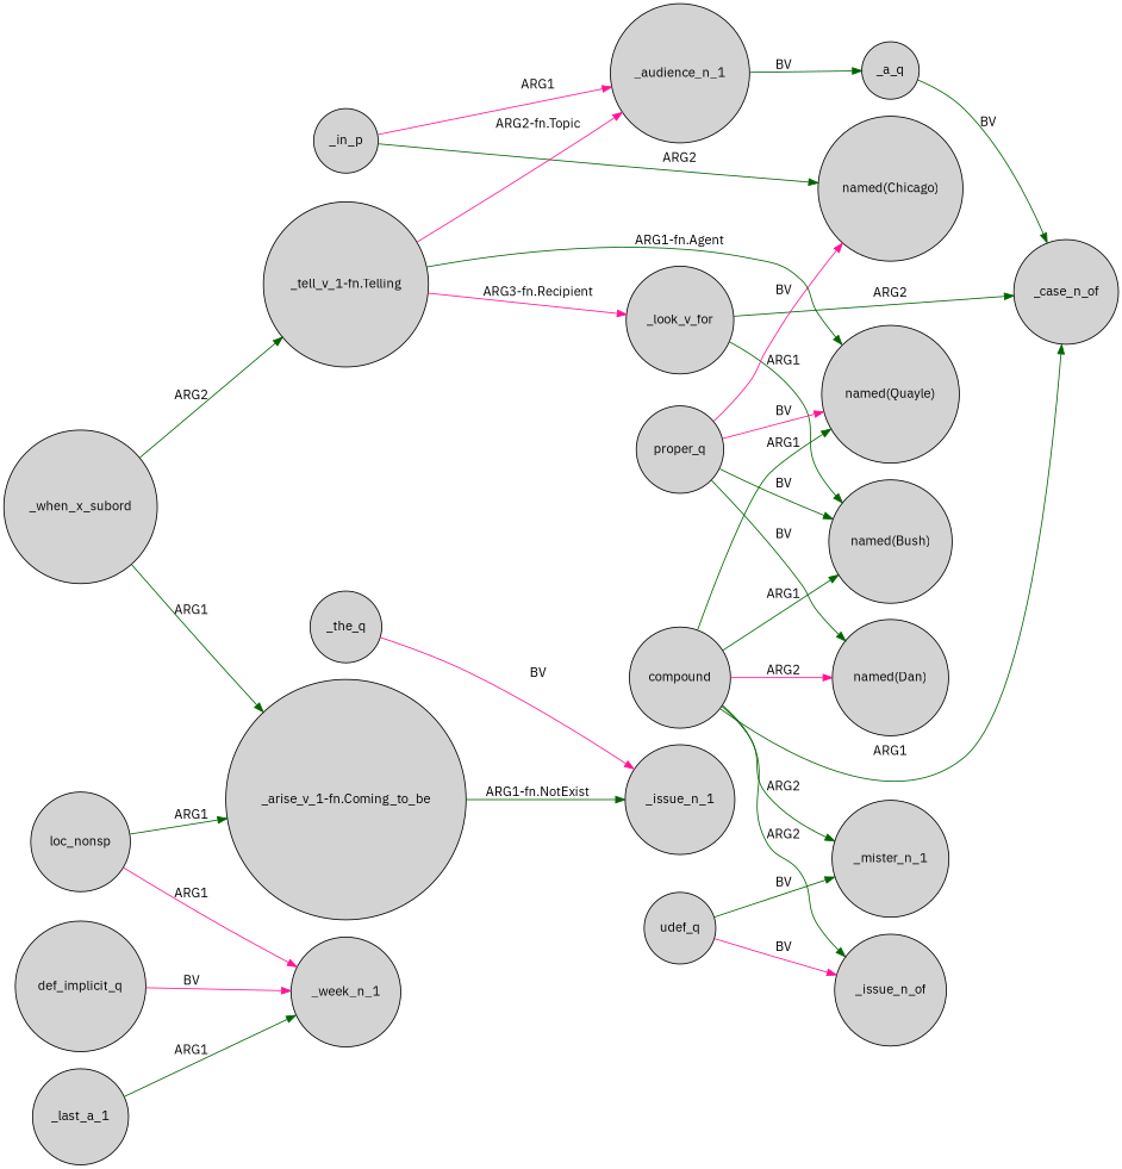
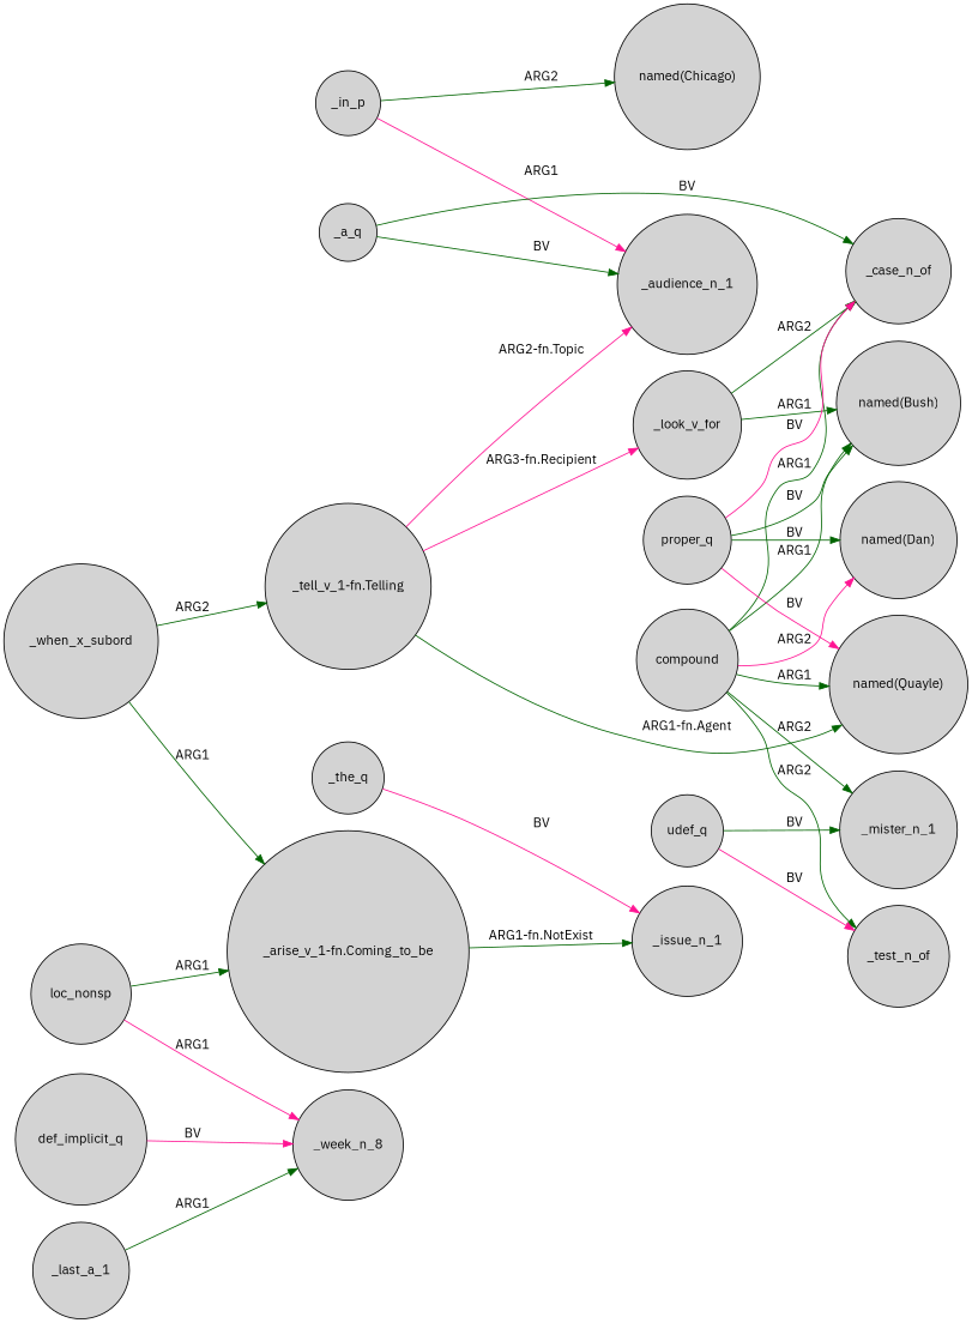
  digraph {
    fontname="IBM Plex Sans"
    rankdir=LR
    node [fontname="IBM Plex Sans" shape=circle style=filled]
    edge [color=darkgreen fontname="IBM Plex Sans"]
    _in_p
    _audience_n_1
    "named(Chicago)"
    compound
    _case_n_of
    "named(Quayle)"
    _mister_n_1
-   _test_n_of [label=_issue_n_of]
+   _test_n_of
    "named(Bush)"
    "named(Dan)"
    _look_v_for
    proper_q
    def_implicit_q
-   _week_n_1
+   _week_n_1 [label=_week_n_8]
    _a_q
    loc_nonsp
    "_arise_v_1-fn.Coming_to_be"
    _issue_n_1
    udef_q
    _when_x_subord
    "_tell_v_1-fn.Telling"
    _the_q
    _last_a_1
    _in_p -> _audience_n_1 [color=deeppink label=ARG1]
    _in_p -> "named(Chicago)" [label=ARG2]
    compound -> _case_n_of [label=ARG1]
    compound -> "named(Quayle)" [label=ARG1]
    compound -> _mister_n_1 [label=ARG2]
    compound -> _test_n_of [label=ARG2]
    compound -> "named(Bush)" [label=ARG1]
    compound -> "named(Dan)" [color=deeppink label=ARG2]
    _look_v_for -> _case_n_of [label=ARG2]
    _look_v_for -> "named(Bush)" [label=ARG1]
-   proper_q -> "named(Chicago)" [color=deeppink label=BV]
+   proper_q -> _case_n_of [color=deeppink label=BV]
    proper_q -> "named(Quayle)" [color=deeppink label=BV]
    proper_q -> "named(Bush)" [label=BV]
    proper_q -> "named(Dan)" [label=BV]
    def_implicit_q -> _week_n_1 [color=deeppink label=BV]
-   _audience_n_1 -> _a_q [label=BV]
+   _a_q -> _audience_n_1 [label=BV]
    _a_q -> _case_n_of [label=BV]
    loc_nonsp -> _week_n_1 [color=deeppink label=ARG1]
    loc_nonsp -> "_arise_v_1-fn.Coming_to_be" [label=ARG1]
    "_arise_v_1-fn.Coming_to_be" -> _issue_n_1 [label="ARG1-fn.NotExist"]
    udef_q -> _mister_n_1 [label=BV]
    udef_q -> _test_n_of [color=deeppink label=BV]
    _when_x_subord -> "_arise_v_1-fn.Coming_to_be" [label=ARG1]
    _when_x_subord -> "_tell_v_1-fn.Telling" [label=ARG2]
    "_tell_v_1-fn.Telling" -> _audience_n_1 [color=deeppink label="ARG2-fn.Topic"]
    "_tell_v_1-fn.Telling" -> "named(Quayle)" [label="ARG1-fn.Agent"]
    "_tell_v_1-fn.Telling" -> _look_v_for [color=deeppink label="ARG3-fn.Recipient"]
    _the_q -> _issue_n_1 [color=deeppink label=BV]
    _last_a_1 -> _week_n_1 [label=ARG1]
  }
